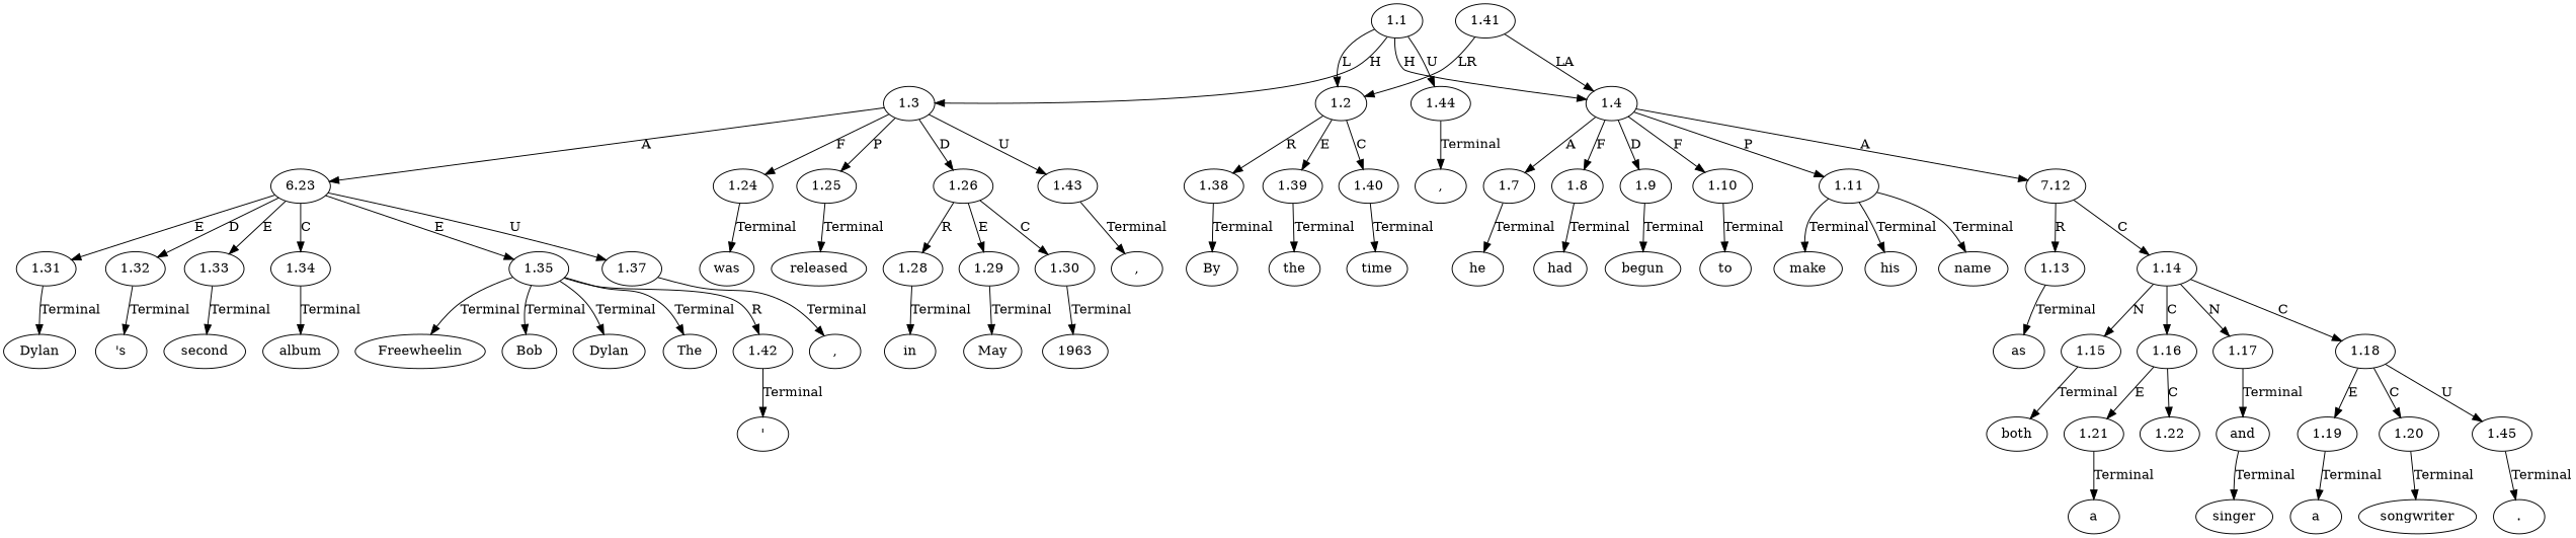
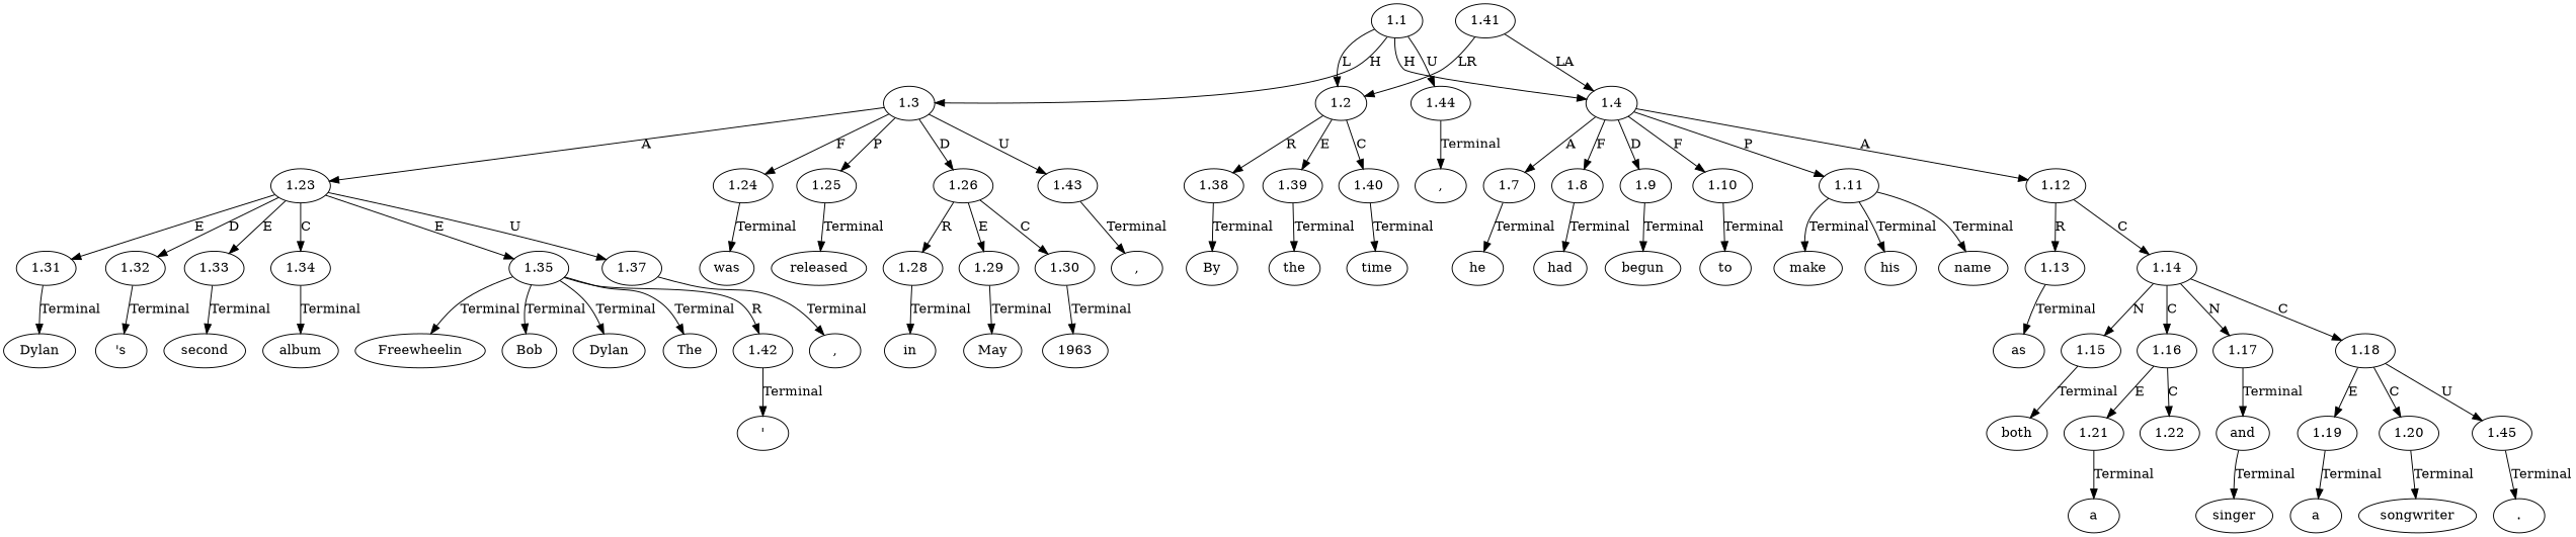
  digraph {
    node [ordering=out]
    edge [ordering=out]
    n1 [label=By]
    n2 [label=Freewheelin]
    n3 [label="'"]
    n4 [label=Bob]
    n5 [label=Dylan]
    n6 [label=","]
    n7 [label=was]
    n8 [label=released]
    n9 [label=in]
    n10 [label=May]
    n11 [label=1963]
    n12 [label=the]
    n13 [label=","]
    n14 [label=he]
    n15 [label=had]
    n16 [label=begun]
    n17 [label=to]
    n18 [label=make]
    n19 [label=his]
    n20 [label=name]
    n21 [label=as]
    n22 [label=both]
    n23 [label=time]
    n24 [label=a]
    n25 [label=singer]
    n26 [label=and]
    n27 [label=a]
    n28 [label=songwriter]
    n29 [label="."]
    n30 [label=Dylan]
    n31 [label="'s"]
    n32 [label=second]
    n33 [label=album]
    n34 [label=","]
    n35 [label=The]
    n36 [label=1.1]
    n37 [label=1.2]
    n38 [label=1.3]
    n39 [label=1.4]
    n40 [label=1.44]
    n41 [label=1.38]
    n42 [label=1.39]
    n43 [label=1.40]
-   n44 [label=6.23]
+   n44 [label=1.23]
    n45 [label=1.24]
    n46 [label=1.25]
    n47 [label=1.26]
    n48 [label=1.43]
    n49 [label=1.7]
    n50 [label=1.8]
    n51 [label=1.9]
    n52 [label=1.10]
    n53 [label=1.11]
-   n54 [label=7.12]
+   n54 [label=1.12]
    n55 [label=1.31]
    n56 [label=1.32]
    n57 [label=1.33]
    n58 [label=1.34]
    n59 [label=1.35]
    n60 [label=1.37]
    n61 [label=1.28]
    n62 [label=1.29]
    n63 [label=1.30]
    n64 [label=1.13]
    n65 [label=1.14]
    n66 [label=1.15]
    n67 [label=1.16]
    n68 [label=1.17]
    n69 [label=1.18]
    n70 [label=1.21]
    n71 [label=1.22]
    n72 [label=1.19]
    n73 [label=1.20]
    n74 [label=1.45]
    n75 [label=1.42]
    n76 [label=1.41]
    n26 -> n25 [label=Terminal]
    n36 -> n37 [label=L]
    n36 -> n38 [label=H]
    n36 -> n39 [label=H]
    n36 -> n40 [label=U]
    n37 -> n41 [label=R]
    n37 -> n42 [label=E]
    n37 -> n43 [label=C]
    n38 -> n44 [label=A]
    n38 -> n45 [label=F]
    n38 -> n46 [label=P]
    n38 -> n47 [label=D]
    n38 -> n48 [label=U]
    n39 -> n49 [label=A]
    n39 -> n50 [label=F]
    n39 -> n51 [label=D]
    n39 -> n52 [label=F]
    n39 -> n53 [label=P]
    n39 -> n54 [label=A]
    n40 -> n13 [label=Terminal]
    n41 -> n1 [label=Terminal]
    n42 -> n12 [label=Terminal]
    n43 -> n23 [label=Terminal]
    n44 -> n55 [label=E]
    n44 -> n56 [label=D]
    n44 -> n57 [label=E]
    n44 -> n58 [label=C]
    n44 -> n59 [label=E]
    n44 -> n60 [label=U]
    n45 -> n7 [label=Terminal]
    n46 -> n8 [label=Terminal]
    n47 -> n61 [label=R]
    n47 -> n62 [label=E]
    n47 -> n63 [label=C]
    n48 -> n6 [label=Terminal]
    n49 -> n14 [label=Terminal]
    n50 -> n15 [label=Terminal]
    n51 -> n16 [label=Terminal]
    n52 -> n17 [label=Terminal]
    n53 -> n18 [label=Terminal]
    n53 -> n19 [label=Terminal]
    n53 -> n20 [label=Terminal]
    n54 -> n64 [label=R]
    n54 -> n65 [label=C]
    n55 -> n30 [label=Terminal]
    n56 -> n31 [label=Terminal]
    n57 -> n32 [label=Terminal]
    n58 -> n33 [label=Terminal]
    n59 -> n2 [label=Terminal]
    n59 -> n4 [label=Terminal]
    n59 -> n5 [label=Terminal]
    n59 -> n35 [label=Terminal]
    n59 -> n75 [label=R]
    n60 -> n34 [label=Terminal]
    n61 -> n9 [label=Terminal]
    n62 -> n10 [label=Terminal]
    n63 -> n11 [label=Terminal]
    n64 -> n21 [label=Terminal]
    n65 -> n66 [label=N]
    n65 -> n67 [label=C]
    n65 -> n68 [label=N]
    n65 -> n69 [label=C]
    n66 -> n22 [label=Terminal]
    n67 -> n70 [label=E]
    n67 -> n71 [label=C]
    n68 -> n26 [label=Terminal]
    n69 -> n72 [label=E]
    n69 -> n73 [label=C]
    n69 -> n74 [label=U]
    n70 -> n24 [label=Terminal]
    n72 -> n27 [label=Terminal]
    n73 -> n28 [label=Terminal]
    n74 -> n29 [label=Terminal]
    n75 -> n3 [label=Terminal]
    n76 -> n37 [label=LR]
    n76 -> n39 [label=LA]
  }
